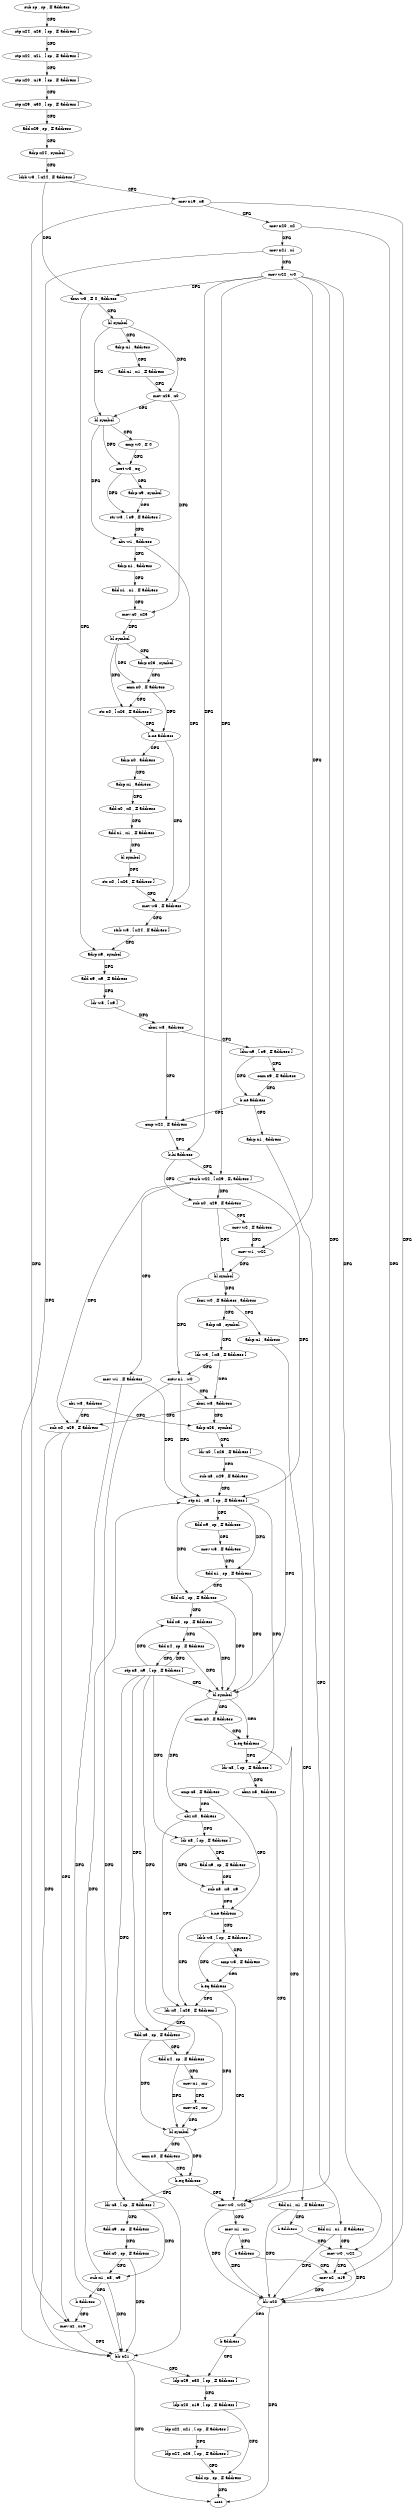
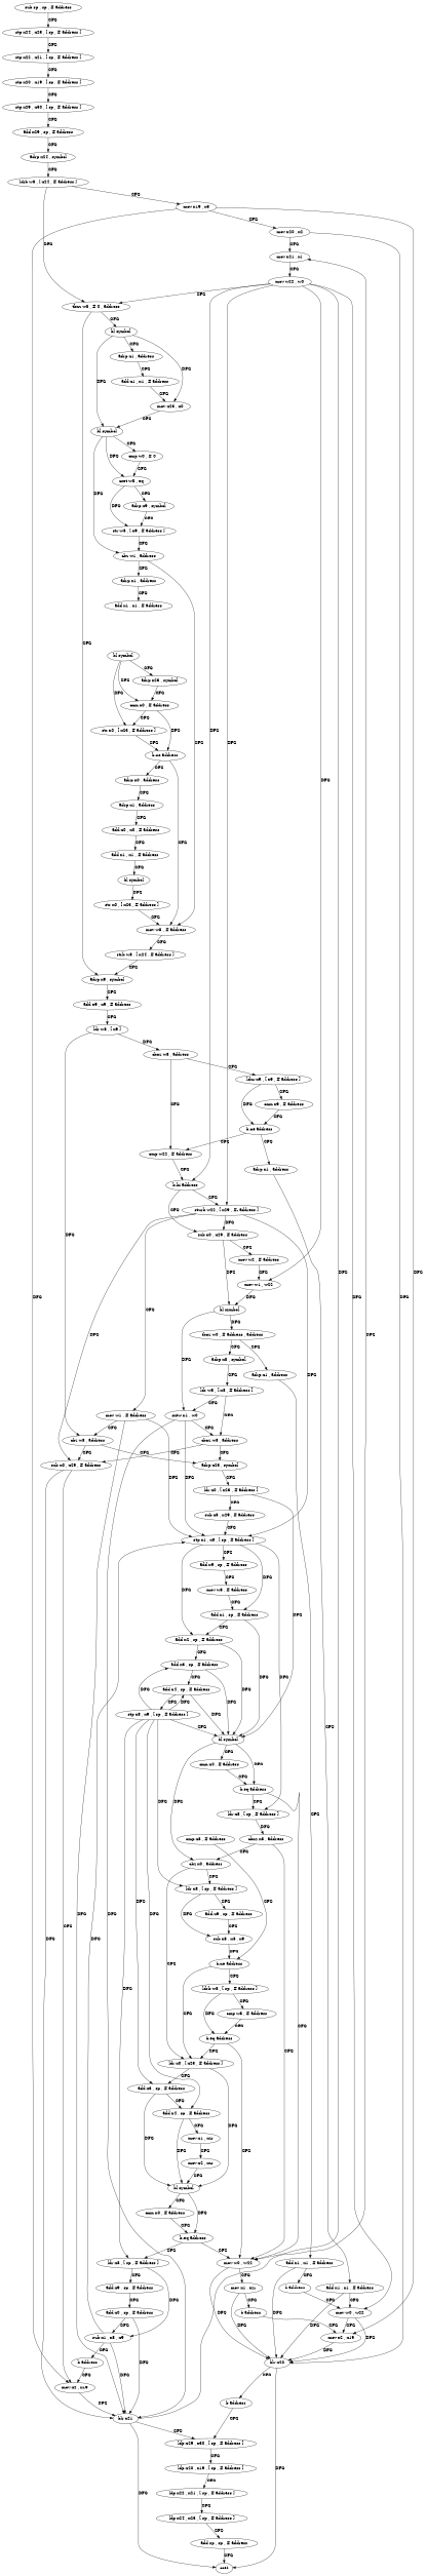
  digraph {
    n1 [label="sub sp , sp , # address"]
    n2 [label="stp x24 , x23 , [ sp , # address ]"]
    n3 [label="stp x22 , x21 , [ sp , # address ]"]
    n4 [label="stp x20 , x19 , [ sp , # address ]"]
    n5 [label="stp x29 , x30 , [ sp , # address ]"]
    n6 [label="add x29 , sp , # address"]
    n7 [label="adrp x24 , symbol"]
    n8 [label="ldrb w8 , [ x24 , # address ]"]
    n9 [label="mov x19 , x3"]
    n10 [label="tbnz w8 , # 0 , address"]
    n11 [label="mov x20 , x2"]
    n12 [label="mov x2 , x19"]
    n13 [label="mov x2 , x19"]
    n14 [label="adrp x9 , symbol"]
    n15 [label="bl symbol"]
    n16 [label="mov x21 , x1"]
    n17 [label="blr x20"]
    n18 [label="blr x21"]
    n19 [label="mov w22 , w0"]
    n20 [label=cset]
    n21 [label="b address"]
    n22 [label="b.hi address"]
    n23 [label="sturb w22 , [ x29 , #- address ]"]
    n24 [label="mov w1 , w22"]
    n25 [label="mov w0 , w22"]
    n26 [label="mov w0 , w22"]
    n27 [label="ldp x29 , x30 , [ sp , # address ]"]
    n28 [label="sub x0 , x29 , # address"]
    n29 [label="mov w1 , # address"]
    n30 [label="sub x0 , x29 , # address"]
    n31 [label="stp x1 , x8 , [ sp , # address ]"]
    n32 [label="bl symbol"]
    n33 [label="mov x1 , xzr"]
    n34 [label="add x9 , x9 , # address"]
    n35 [label="adrp x1 , address"]
    n36 [label="mov x23 , x0"]
    n37 [label="bl symbol"]
    n38 [label="ldr w8 , [ x9 ]"]
    n39 [label="add x1 , x1 , # address"]
-   n40 [label="mov x0 , x23"]
    n41 [label="cmp w0 , # 0"]
    n42 [label="cset w8 , eq"]
    n43 [label="cbz w1 , address"]
    n44 [label="cbnz w8 , address"]
    n45 [label="cbz w8 , address"]
    n46 [label="cmp w22 , # address"]
    n47 [label="ldur x9 , [ x9 , # address ]"]
    n48 [label="adrp x23 , symbol"]
    n49 [label="cmn x9 , # address"]
    n50 [label="b.ne address"]
    n51 [label="adrp x1 , address"]
    n52 [label="bl symbol"]
    n53 [label="adrp x9 , symbol"]
    n54 [label="str w8 , [ x9 , # address ]"]
    n55 [label="mov w8 , # address"]
    n56 [label="adrp x1 , address"]
    n57 [label="strb w8 , [ x24 , # address ]"]
    n58 [label="add x1 , x1 , # address"]
    n59 [label="mov w2 , # address"]
    n60 [label="tbnz w0 , # address , address"]
    n61 [label="sxtw x1 , w0"]
    n62 [label="add x9 , sp , # address"]
    n63 [label="add x1 , sp , # address"]
    n64 [label="add x2 , sp , # address"]
    n65 [label="ldr x8 , [ sp , # address ]"]
    n66 [label="add x1 , x1 , # address"]
    n67 [label="adrp x23 , symbol"]
    n68 [label="cmn x0 , # address"]
    n69 [label="str x0 , [ x23 , # address ]"]
    n70 [label="b.ne address"]
    n71 [label="adrp x0 , address"]
    n72 [label="adrp x1 , address"]
    n73 [label="add x0 , x0 , # address"]
    n74 [label="adrp x1 , address"]
    n75 [label="adrp x8 , symbol"]
    n76 [label="cbnz w8 , address"]
    n77 [label="add x1 , x1 , # address"]
    n78 [label="ldr w8 , [ x8 , # address ]"]
    n79 [label="b address"]
    n80 [label="ldr x0 , [ x23 , # address ]"]
    n81 [label="sub x8 , x29 , # address"]
    n82 [label="bl symbol"]
    n83 [label="add x1 , x1 , # address"]
    n84 [label="bl symbol"]
    n85 [label="str x0 , [ x23 , # address ]"]
    n86 [label="cmn x0 , # address"]
    n87 [label="b.eq address"]
    n88 [label="cbz x0 , address"]
    n89 [label="mov w8 , # address"]
    n90 [label="add x3 , sp , # address"]
    n91 [label="cbnz x8 , address"]
    n92 [label="add x4 , sp , # address"]
    n93 [label="stp x8 , x9 , [ sp , # address ]"]
    n94 [label="ldr x8 , [ sp , # address ]"]
    n95 [label="add x3 , sp , # address"]
    n96 [label="add x4 , sp , # address"]
    n97 [label="ldr x8 , [ sp , # address ]"]
    n98 [label="add x9 , sp , # address"]
    n99 [label="sub x8 , x8 , x9"]
    n100 [label="bl symbol"]
    n101 [label="mov x1 , xzr"]
    n102 [label="add x9 , sp , # address"]
    n103 [label="sub x1 , x8 , x9"]
    n104 [label="ldr x0 , [ x23 , # address ]"]
    n105 [label="b address"]
    n106 [label="ldp x20 , x19 , [ sp , # address ]"]
    n107 [label="ldp x22 , x21 , [ sp , # address ]"]
    n108 [label="ldp x24 , x23 , [ sp , # address ]"]
    n109 [label="add sp , sp , # address"]
    n110 [label="cmn x0 , # address"]
    n111 [label="b.eq address"]
    n112 [label="b.ne address"]
    n113 [label="mov x2 , xzr"]
    n114 [label="add x0 , sp , # address"]
    n115 [label="b address"]
    n116 [label="cmp x8 , # address"]
    n117 [label="ldrb w8 , [ sp , # address ]"]
    n118 [label="cmp w8 , # address"]
    n119 [label="b.eq address"]
    n1 -> n2 [label=CFG]
    n2 -> n3 [label=CFG]
    n3 -> n4 [label=CFG]
    n4 -> n5 [label=CFG]
    n5 -> n6 [label=CFG]
    n6 -> n7 [label=CFG]
    n7 -> n8 [label=CFG]
    n8 -> n9 [label=CFG]
    n8 -> n10 [label=DFG]
    n9 -> n11 [label=CFG]
    n9 -> n12 [label=DFG]
    n9 -> n13 [label=DFG]
    n10 -> n14 [label=CFG]
    n10 -> n15 [label=CFG]
    n11 -> n16 [label=CFG]
    n11 -> n17 [label=DFG]
    n12 -> n18 [label=DFG]
    n13 -> n17 [label=DFG]
    n14 -> n34 [label=CFG]
    n15 -> n35 [label=CFG]
    n15 -> n36 [label=DFG]
    n15 -> n37 [label=DFG]
-   n16 -> n18 [label=DFG]
+   n18 -> n16 [label=DFG]
    n16 -> n19 [label=CFG]
    n17 -> n20 [label=DFG]
    n17 -> n21 [label=CFG]
    n18 -> n20 [label=DFG]
    n18 -> n27 [label=CFG]
    n19 -> n10 [label=CFG]
    n19 -> n22 [label=DFG]
    n19 -> n23 [label=DFG]
    n19 -> n24 [label=DFG]
    n19 -> n25 [label=DFG]
    n19 -> n26 [label=DFG]
    n21 -> n27 [label=CFG]
    n22 -> n23 [label=CFG]
    n22 -> n28 [label=CFG]
    n23 -> n28 [label=DFG]
    n23 -> n29 [label=CFG]
    n23 -> n30 [label=DFG]
    n23 -> n31 [label=DFG]
    n24 -> n32 [label=DFG]
    n25 -> n13 [label=CFG]
    n25 -> n17 [label=DFG]
    n26 -> n17 [label=DFG]
    n26 -> n33 [label=CFG]
    n27 -> n106 [label=CFG]
    n28 -> n32 [label=DFG]
    n28 -> n59 [label=CFG]
    n29 -> n18 [label=DFG]
    n29 -> n31 [label=DFG]
+   n29 -> n45 [label=CFG]
    n30 -> n12 [label=CFG]
    n30 -> n18 [label=DFG]
    n31 -> n62 [label=CFG]
    n31 -> n63 [label=DFG]
    n31 -> n64 [label=DFG]
    n31 -> n65 [label=DFG]
    n32 -> n60 [label=DFG]
    n32 -> n61 [label=DFG]
    n33 -> n17 [label=DFG]
    n33 -> n105 [label=CFG]
    n34 -> n38 [label=CFG]
    n35 -> n39 [label=CFG]
    n36 -> n37 [label=CFG]
-   n36 -> n40 [label=DFG]
    n37 -> n41 [label=CFG]
    n37 -> n42 [label=DFG]
    n37 -> n43 [label=DFG]
    n38 -> n44 [label=DFG]
+   n38 -> n45 [label=DFG]
    n39 -> n36 [label=CFG]
-   n40 -> n52 [label=DFG]
    n41 -> n42 [label=CFG]
    n42 -> n53 [label=CFG]
    n42 -> n54 [label=DFG]
    n43 -> n55 [label=CFG]
    n43 -> n56 [label=CFG]
    n44 -> n46 [label=CFG]
    n44 -> n47 [label=CFG]
    n45 -> n30 [label=CFG]
    n45 -> n48 [label=CFG]
    n46 -> n22 [label=CFG]
    n47 -> n49 [label=CFG]
    n47 -> n50 [label=DFG]
    n48 -> n80 [label=CFG]
    n49 -> n50 [label=CFG]
    n50 -> n46 [label=CFG]
    n50 -> n51 [label=CFG]
    n51 -> n66 [label=CFG]
    n52 -> n67 [label=CFG]
    n52 -> n68 [label=DFG]
    n52 -> n69 [label=DFG]
    n53 -> n54 [label=CFG]
    n54 -> n43 [label=CFG]
    n55 -> n57 [label=CFG]
    n56 -> n58 [label=CFG]
    n57 -> n14 [label=CFG]
-   n58 -> n40 [label=CFG]
    n59 -> n24 [label=CFG]
    n60 -> n74 [label=CFG]
    n60 -> n75 [label=CFG]
    n61 -> n18 [label=DFG]
    n61 -> n31 [label=DFG]
    n61 -> n76 [label=CFG]
    n62 -> n89 [label=CFG]
    n63 -> n64 [label=CFG]
    n63 -> n82 [label=DFG]
    n64 -> n82 [label=DFG]
    n64 -> n90 [label=CFG]
    n65 -> n91 [label=DFG]
    n66 -> n17 [label=DFG]
    n66 -> n25 [label=CFG]
    n67 -> n68 [label=CFG]
    n68 -> n69 [label=CFG]
    n68 -> n70 [label=DFG]
    n69 -> n70 [label=CFG]
    n70 -> n55 [label=CFG]
    n70 -> n71 [label=CFG]
    n71 -> n72 [label=CFG]
    n72 -> n73 [label=CFG]
    n73 -> n83 [label=CFG]
    n74 -> n77 [label=CFG]
    n75 -> n78 [label=CFG]
    n76 -> n30 [label=CFG]
    n76 -> n48 [label=CFG]
    n77 -> n17 [label=DFG]
    n77 -> n79 [label=CFG]
    n78 -> n61 [label=CFG]
    n78 -> n76 [label=DFG]
    n79 -> n25 [label=CFG]
    n80 -> n81 [label=CFG]
    n80 -> n82 [label=DFG]
    n81 -> n31 [label=CFG]
    n82 -> n86 [label=CFG]
    n82 -> n87 [label=DFG]
    n82 -> n88 [label=DFG]
    n83 -> n84 [label=CFG]
    n84 -> n85 [label=DFG]
    n85 -> n55 [label=CFG]
    n86 -> n87 [label=CFG]
    n87 -> n26 [label=CFG]
    n87 -> n65 [label=CFG]
    n88 -> n94 [label=CFG]
    n88 -> n104 [label=CFG]
    n89 -> n63 [label=CFG]
    n90 -> n82 [label=DFG]
    n90 -> n92 [label=CFG]
    n91 -> n26 [label=CFG]
-   n116 -> n88 [label=CFG]
+   n91 -> n88 [label=CFG]
    n92 -> n82 [label=DFG]
    n92 -> n93 [label=CFG]
    n93 -> n82 [label=CFG]
    n93 -> n90 [label=DFG]
    n93 -> n92 [label=DFG]
    n93 -> n94 [label=DFG]
    n93 -> n95 [label=DFG]
    n93 -> n96 [label=DFG]
    n93 -> n97 [label=DFG]
    n94 -> n98 [label=CFG]
    n94 -> n99 [label=DFG]
    n95 -> n96 [label=CFG]
    n95 -> n100 [label=DFG]
    n96 -> n100 [label=DFG]
    n96 -> n101 [label=CFG]
    n97 -> n102 [label=CFG]
    n97 -> n103 [label=DFG]
    n98 -> n99 [label=CFG]
    n99 -> n112 [label=DFG]
    n100 -> n110 [label=CFG]
    n100 -> n111 [label=DFG]
    n101 -> n113 [label=CFG]
    n102 -> n114 [label=CFG]
    n103 -> n18 [label=DFG]
    n103 -> n31 [label=DFG]
    n103 -> n115 [label=CFG]
    n104 -> n95 [label=CFG]
    n104 -> n100 [label=DFG]
    n105 -> n13 [label=CFG]
-   n106 -> n109 [label=CFG]
+   n106 -> n107 [label=CFG]
    n107 -> n108 [label=CFG]
    n108 -> n109 [label=CFG]
    n109 -> n20 [label=CFG]
    n110 -> n111 [label=CFG]
    n111 -> n26 [label=CFG]
    n111 -> n97 [label=CFG]
    n112 -> n104 [label=CFG]
    n112 -> n117 [label=CFG]
    n113 -> n100 [label=CFG]
    n114 -> n18 [label=DFG]
    n114 -> n103 [label=CFG]
    n115 -> n12 [label=CFG]
    n116 -> n112 [label=CFG]
    n117 -> n118 [label=CFG]
    n117 -> n119 [label=DFG]
    n118 -> n119 [label=CFG]
    n119 -> n26 [label=CFG]
    n119 -> n104 [label=CFG]
  }
